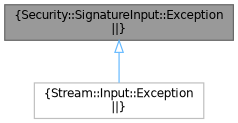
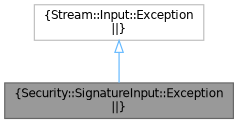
  digraph {
    node [fontname=Helvetica fontsize=10 shape=box style=filled]
    n1 [color=gray40 fillcolor=grey60 fontcolor=black height=0.2 label="{Security::SignatureInput::Exception\n||}" width=0.4]
    n2 [color=grey75 fillcolor=white height=0.2 label="{Stream::Input::Exception\n||}" width=0.4]
-   n1 -> n2 [arrowtail=onormal color=steelblue1 dir=back fontname=Helvetica fontsize=10 labelfontname=Helvetica labelfontsize=10 style=solid]
+   n2 -> n1 [arrowtail=onormal color=steelblue1 dir=back fontname=Helvetica fontsize=10 labelfontname=Helvetica labelfontsize=10 style=solid]
  }
